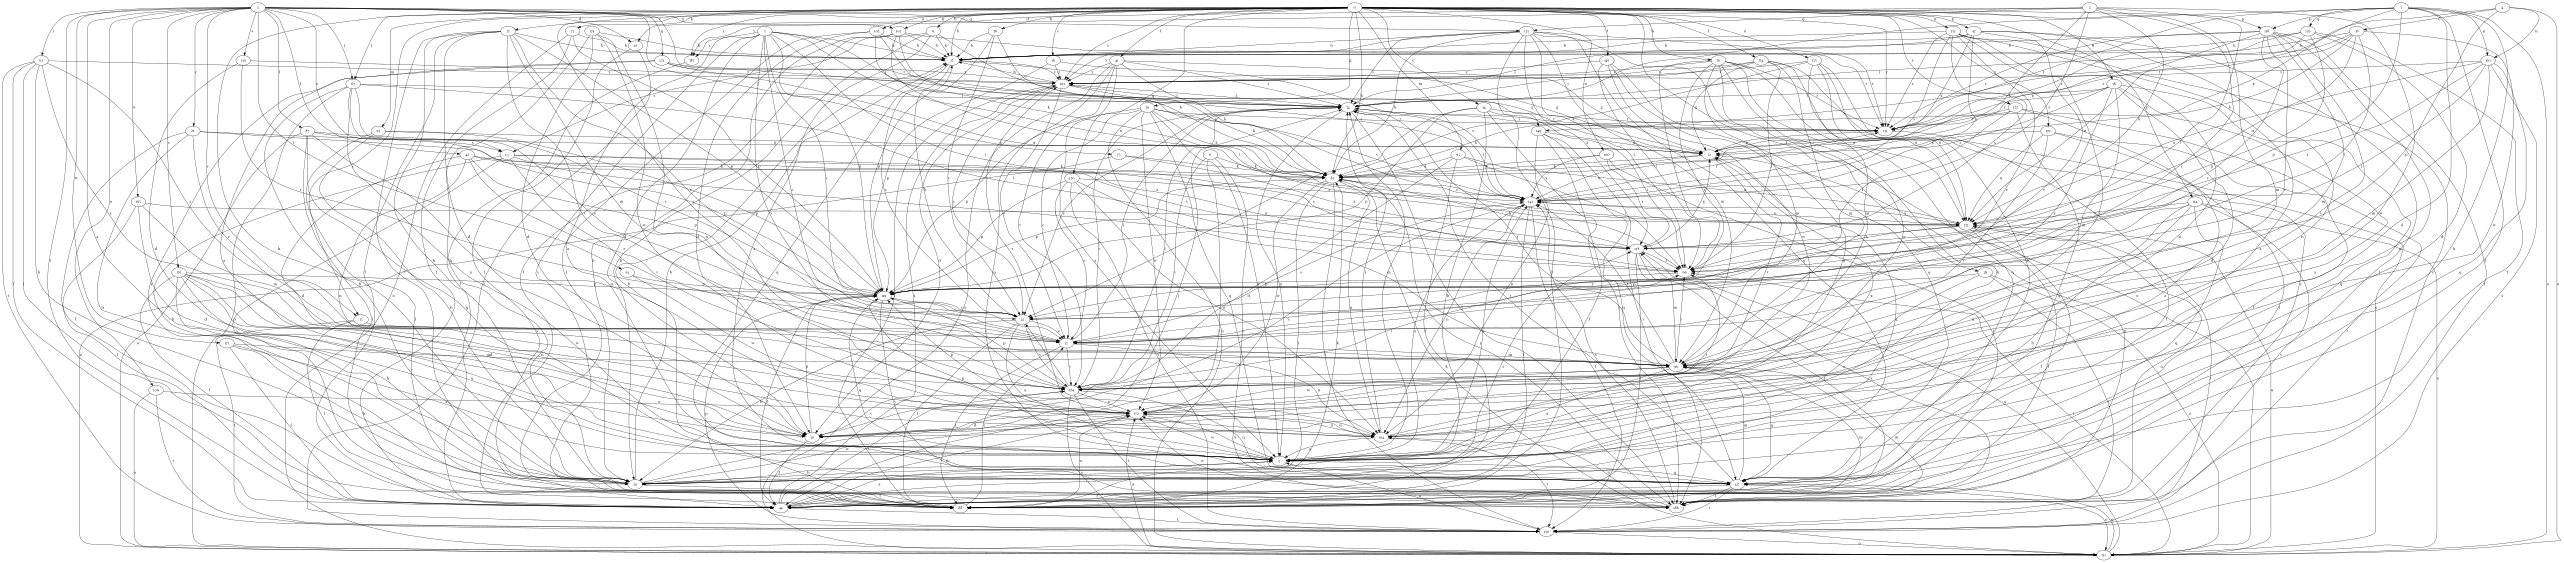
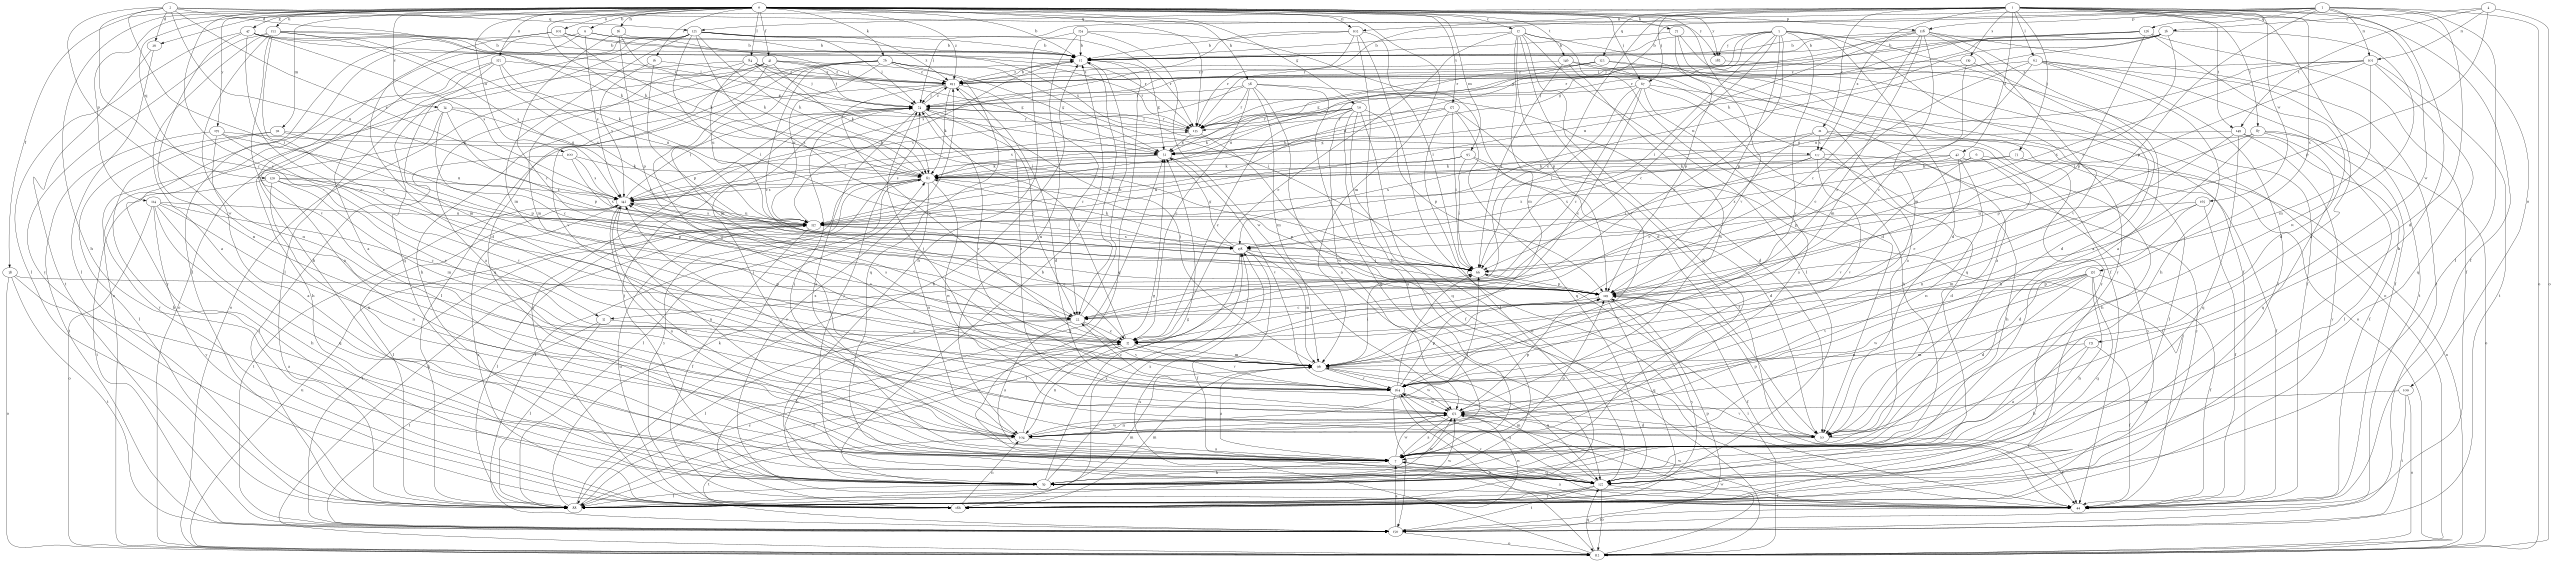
  strict digraph {
    fontname="Playfair Display"
    node [fontname="Playfair Display"]
    edge [fontname="Playfair Display"]
    0
    9
    15
    16
    17
    34
    35
    38
    41
    47
    50
    56
    58
    59
    67
    75
    76
    81
    84
    91
    95
    96
    100
    102
    105
    114
    118
    120
    135
    146
    153
    155
    164
    175
    179
    185
    193
    7
    177
    142
    22
    52
    127
    119
    44
    30
    88
    37
    66
    186
    150
    112
    74
    104
    172
    178
    157
    174
    1
    21
    26
    42
-   61
    62
    73
    87
    109
    123
    125
    139
    149
    165
    171
    176
    2
    3
    103
    126
    4
    36
    5
    6
    0 -> 9 [label=b]
    0 -> 15 [label=b]
    0 -> 16 [label=c]
    0 -> 17 [label=c]
    0 -> 34 [label=e]
    0 -> 35 [label=e]
    0 -> 38 [label=f]
    0 -> 41 [label=f]
    0 -> 47 [label=g]
    0 -> 50 [label=g]
    0 -> 56 [label=h]
    0 -> 58 [label=h]
    0 -> 59 [label=h]
    0 -> 67 [label=j]
    0 -> 75 [label=k]
    0 -> 76 [label=k]
    0 -> 81 [label=k]
    0 -> 84 [label=l]
    0 -> 91 [label=m]
    0 -> 95 [label=m]
    0 -> 96 [label=m]
    0 -> 100 [label=n]
    0 -> 102 [label=n]
    0 -> 105 [label=o]
    0 -> 114 [label=p]
    0 -> 118 [label=p]
    0 -> 120 [label=q]
    0 -> 135 [label=r]
    0 -> 146 [label=t]
    0 -> 153 [label=u]
    0 -> 155 [label=u]
    0 -> 164 [label=v]
    0 -> 175 [label=x]
    0 -> 179 [label=y]
    0 -> 185 [label=y]
    0 -> 193 [label=z]
    9 -> 15 [label=b]
    9 -> 59 [label=h]
    9 -> 7 [label=a]
    9 -> 177 [label=x]
    9 -> 142 [label=s]
    15 -> 193 [label=z]
    15 -> 22 [label=c]
    15 -> 52 [label=g]
    15 -> 127 [label=q]
    16 -> 193 [label=z]
    16 -> 142 [label=s]
    16 -> 119 [label=p]
    17 -> 15 [label=b]
    17 -> 59 [label=h]
    17 -> 96 [label=m]
    17 -> 164 [label=v]
    17 -> 119 [label=p]
    17 -> 44 [label=f]
    17 -> 30 [label=d]
    17 -> 88 [label=l]
    17 -> 37 [label=e]
    34 -> 59 [label=h]
    34 -> 135 [label=r]
    34 -> 22 [label=c]
    34 -> 119 [label=p]
    34 -> 66 [label=i]
    34 -> 186 [label=y]
    35 -> 88 [label=l]
    35 -> 37 [label=e]
    35 -> 150 [label=t]
    38 -> 7 [label=a]
    38 -> 119 [label=p]
    38 -> 150 [label=t]
    38 -> 112 [label=o]
    41 -> 81 [label=k]
    41 -> 164 [label=v]
    41 -> 193 [label=z]
    41 -> 7 [label=a]
    41 -> 52 [label=g]
    41 -> 127 [label=q]
    41 -> 112 [label=o]
    41 -> 74 [label=j]
    47 -> 15 [label=b]
    47 -> 142 [label=s]
    47 -> 52 [label=g]
    47 -> 88 [label=l]
    47 -> 37 [label=e]
    47 -> 74 [label=j]
    47 -> 104 [label=n]
    50 -> 81 [label=k]
    50 -> 135 [label=r]
    50 -> 7 [label=a]
    50 -> 142 [label=s]
    50 -> 127 [label=q]
    50 -> 119 [label=p]
    50 -> 37 [label=e]
    50 -> 112 [label=o]
    50 -> 172 [label=w]
    56 -> 15 [label=b]
    56 -> 81 [label=k]
    56 -> 22 [label=c]
    56 -> 119 [label=p]
    58 -> 96 [label=m]
    58 -> 135 [label=r]
    58 -> 7 [label=a]
    58 -> 142 [label=s]
    58 -> 127 [label=q]
    58 -> 30 [label=d]
    58 -> 37 [label=e]
    58 -> 74 [label=j]
    59 -> 15 [label=b]
    59 -> 52 [label=g]
    59 -> 88 [label=l]
    59 -> 74 [label=j]
    59 -> 172 [label=w]
    59 -> 178 [label=x]
    67 -> 59 [label=h]
    67 -> 7 [label=a]
    67 -> 22 [label=c]
    67 -> 37 [label=e]
    67 -> 66 [label=i]
    67 -> 112 [label=o]
    67 -> 74 [label=j]
    75 -> 15 [label=b]
    75 -> 119 [label=p]
    75 -> 44 [label=f]
    75 -> 112 [label=o]
    76 -> 59 [label=h]
    76 -> 96 [label=m]
    76 -> 135 [label=r]
    76 -> 193 [label=z]
    76 -> 22 [label=c]
    76 -> 127 [label=q]
    76 -> 66 [label=i]
    76 -> 172 [label=w]
    76 -> 157 [label=u]
    81 -> 142 [label=s]
    81 -> 119 [label=p]
    81 -> 88 [label=l]
    81 -> 186 [label=y]
    81 -> 150 [label=t]
    81 -> 104 [label=n]
    81 -> 172 [label=w]
    84 -> 96 [label=m]
    84 -> 193 [label=z]
    84 -> 52 [label=g]
    84 -> 66 [label=i]
    84 -> 112 [label=o]
    84 -> 74 [label=j]
    84 -> 157 [label=u]
    91 -> 59 [label=h]
    91 -> 52 [label=g]
    91 -> 119 [label=p]
    91 -> 88 [label=l]
    95 -> 81 [label=k]
    95 -> 44 [label=f]
    95 -> 30 [label=d]
    95 -> 66 [label=i]
    95 -> 157 [label=u]
    96 -> 164 [label=v]
    96 -> 7 [label=a]
    96 -> 142 [label=s]
    96 -> 127 [label=q]
    96 -> 66 [label=i]
    96 -> 74 [label=j]
    96 -> 172 [label=w]
    100 -> 81 [label=k]
    100 -> 142 [label=s]
    100 -> 88 [label=l]
    100 -> 178 [label=x]
    102 -> 15 [label=b]
    102 -> 59 [label=h]
    102 -> 135 [label=r]
    102 -> 142 [label=s]
    102 -> 44 [label=f]
    102 -> 66 [label=i]
    105 -> 15 [label=b]
    105 -> 81 [label=k]
    105 -> 30 [label=d]
    105 -> 88 [label=l]
    105 -> 74 [label=j]
    114 -> 59 [label=h]
    114 -> 22 [label=c]
    114 -> 127 [label=q]
    114 -> 186 [label=y]
    114 -> 112 [label=o]
    114 -> 104 [label=n]
    114 -> 157 [label=u]
    118 -> 15 [label=b]
    118 -> 96 [label=m]
    118 -> 135 [label=r]
    118 -> 164 [label=v]
    118 -> 7 [label=a]
    118 -> 22 [label=c]
    118 -> 37 [label=e]
    118 -> 150 [label=t]
    118 -> 157 [label=u]
    120 -> 96 [label=m]
    120 -> 142 [label=s]
    120 -> 119 [label=p]
    120 -> 37 [label=e]
    120 -> 150 [label=t]
    120 -> 104 [label=n]
    135 -> 52 [label=g]
    135 -> 44 [label=f]
    135 -> 74 [label=j]
    146 -> 193 [label=z]
    146 -> 7 [label=a]
    146 -> 127 [label=q]
    146 -> 66 [label=i]
    146 -> 172 [label=w]
    153 -> 15 [label=b]
    153 -> 135 [label=r]
    153 -> 164 [label=v]
    153 -> 7 [label=a]
    153 -> 142 [label=s]
    153 -> 37 [label=e]
    153 -> 186 [label=y]
    153 -> 104 [label=n]
    153 -> 178 [label=x]
    155 -> 81 [label=k]
    155 -> 96 [label=m]
    155 -> 193 [label=z]
    155 -> 7 [label=a]
    155 -> 186 [label=y]
    155 -> 157 [label=u]
    164 -> 22 [label=c]
    164 -> 127 [label=q]
    164 -> 119 [label=p]
    164 -> 66 [label=i]
    164 -> 150 [label=t]
    164 -> 112 [label=o]
    164 -> 74 [label=j]
    164 -> 172 [label=w]
    175 -> 81 [label=k]
    175 -> 135 [label=r]
    175 -> 127 [label=q]
    175 -> 44 [label=f]
    175 -> 88 [label=l]
    175 -> 66 [label=i]
    179 -> 164 [label=v]
    179 -> 7 [label=a]
    179 -> 52 [label=g]
    179 -> 150 [label=t]
    179 -> 157 [label=u]
    185 -> 44 [label=f]
    193 -> 15 [label=b]
    193 -> 81 [label=k]
    193 -> 22 [label=c]
    193 -> 30 [label=d]
    193 -> 88 [label=l]
    193 -> 37 [label=e]
    193 -> 74 [label=j]
    7 -> 59 [label=h]
    7 -> 142 [label=s]
    7 -> 127 [label=q]
    7 -> 119 [label=p]
    7 -> 74 [label=j]
    7 -> 172 [label=w]
    177 -> 59 [label=h]
    177 -> 81 [label=k]
    177 -> 164 [label=v]
    177 -> 66 [label=i]
    177 -> 186 [label=y]
    177 -> 178 [label=x]
    142 -> 135 [label=r]
    142 -> 7 [label=a]
    142 -> 88 [label=l]
    142 -> 150 [label=t]
    142 -> 74 [label=j]
    142 -> 104 [label=n]
    142 -> 157 [label=u]
    22 -> 15 [label=b]
    22 -> 59 [label=h]
    22 -> 164 [label=v]
    22 -> 7 [label=a]
    22 -> 88 [label=l]
    22 -> 37 [label=e]
    52 -> 81 [label=k]
    52 -> 164 [label=v]
    52 -> 142 [label=s]
    127 -> 96 [label=m]
    127 -> 44 [label=f]
    127 -> 186 [label=y]
    127 -> 150 [label=t]
    127 -> 112 [label=o]
    127 -> 74 [label=j]
    119 -> 22 [label=c]
    119 -> 127 [label=q]
    119 -> 44 [label=f]
    119 -> 186 [label=y]
    44 -> 164 [label=v]
    44 -> 193 [label=z]
    44 -> 7 [label=a]
    44 -> 150 [label=t]
    44 -> 172 [label=w]
    30 -> 164 [label=v]
    30 -> 142 [label=s]
    30 -> 119 [label=p]
    30 -> 44 [label=f]
    88 -> 15 [label=b]
    88 -> 81 [label=k]
    88 -> 96 [label=m]
    88 -> 37 [label=e]
    88 -> 172 [label=w]
    37 -> 96 [label=m]
    37 -> 164 [label=v]
    37 -> 142 [label=s]
    37 -> 88 [label=l]
    37 -> 74 [label=j]
    37 -> 104 [label=n]
    66 -> 119 [label=p]
    186 -> 96 [label=m]
    186 -> 142 [label=s]
    186 -> 52 [label=g]
    186 -> 104 [label=n]
    186 -> 172 [label=w]
    186 -> 178 [label=x]
    186 -> 157 [label=u]
    150 -> 7 [label=a]
    150 -> 119 [label=p]
    150 -> 112 [label=o]
    112 -> 81 [label=k]
    112 -> 127 [label=q]
    112 -> 66 [label=i]
    112 -> 172 [label=w]
    112 -> 178 [label=x]
    112 -> 157 [label=u]
    74 -> 135 [label=r]
    74 -> 164 [label=v]
    74 -> 193 [label=z]
    74 -> 7 [label=a]
    74 -> 22 [label=c]
    74 -> 186 [label=y]
    104 -> 7 [label=a]
    104 -> 52 [label=g]
    104 -> 66 [label=i]
    104 -> 150 [label=t]
    104 -> 74 [label=j]
    104 -> 172 [label=w]
    172 -> 193 [label=z]
    172 -> 7 [label=a]
    172 -> 119 [label=p]
    172 -> 30 [label=d]
    172 -> 104 [label=n]
    178 -> 81 [label=k]
    178 -> 96 [label=m]
    178 -> 52 [label=g]
    178 -> 44 [label=f]
    178 -> 88 [label=l]
    178 -> 66 [label=i]
+   157 -> 15 [label=b]
    157 -> 142 [label=s]
    157 -> 44 [label=f]
    157 -> 88 [label=l]
    157 -> 37 [label=e]
    157 -> 150 [label=t]
    157 -> 178 [label=x]
    174 -> 15 [label=b]
    174 -> 59 [label=h]
    174 -> 30 [label=d]
    174 -> 104 [label=n]
    174 -> 172 [label=w]
    1 -> 35 [label=e]
    1 -> 67 [label=j]
    1 -> 102 [label=n]
    1 -> 7 [label=a]
    1 -> 177 [label=x]
    1 -> 44 [label=f]
    1 -> 21 [label=c]
    1 -> 26 [label=d]
    1 -> 42 [label=f]
-   1 -> 61 [label=i]
    1 -> 62 [label=i]
    1 -> 73 [label=j]
    1 -> 87 [label=l]
    1 -> 109 [label=o]
    1 -> 123 [label=q]
    1 -> 125 [label=q]
    1 -> 139 [label=s]
    1 -> 149 [label=t]
    1 -> 165 [label=w]
    1 -> 171 [label=w]
    1 -> 176 [label=x]
    21 -> 59 [label=h]
    21 -> 177 [label=x]
    21 -> 88 [label=l]
    21 -> 37 [label=e]
    21 -> 178 [label=x]
    26 -> 88 [label=l]
    26 -> 150 [label=t]
    42 -> 81 [label=k]
    42 -> 119 [label=p]
    42 -> 30 [label=d]
    42 -> 37 [label=e]
    42 -> 104 [label=n]
    42 -> 178 [label=x]
-   61 -> 119 [label=p]
-   61 -> 172 [label=w]
    62 -> 59 [label=h]
-   62 -> 96 [label=y]
+   62 -> 96 [label=m]
    62 -> 193 [label=z]
    62 -> 44 [label=f]
    62 -> 88 [label=l]
    62 -> 37 [label=e]
    62 -> 150 [label=t]
    73 -> 81 [label=k]
    73 -> 112 [label=o]
    73 -> 178 [label=x]
    87 -> 52 [label=g]
    87 -> 127 [label=q]
    87 -> 119 [label=p]
    87 -> 88 [label=l]
    87 -> 112 [label=o]
    87 -> 104 [label=n]
    109 -> 150 [label=t]
    109 -> 112 [label=o]
    109 -> 172 [label=w]
    123 -> 193 [label=z]
    123 -> 7 [label=a]
    123 -> 52 [label=g]
    123 -> 186 [label=y]
    123 -> 157 [label=u]
    125 -> 15 [label=b]
    125 -> 81 [label=k]
    125 -> 96 [label=m]
    125 -> 135 [label=r]
    125 -> 193 [label=z]
    125 -> 127 [label=q]
    125 -> 88 [label=l]
    125 -> 66 [label=i]
    125 -> 112 [label=o]
    125 -> 74 [label=j]
    125 -> 178 [label=x]
    139 -> 193 [label=z]
    139 -> 22 [label=c]
    139 -> 30 [label=d]
    149 -> 52 [label=g]
    149 -> 127 [label=q]
    149 -> 44 [label=f]
    149 -> 186 [label=y]
    149 -> 104 [label=n]
    165 -> 96 [label=m]
    165 -> 44 [label=f]
    165 -> 30 [label=d]
    165 -> 157 [label=u]
    171 -> 59 [label=h]
    171 -> 96 [label=m]
    171 -> 7 [label=a]
    171 -> 44 [label=f]
    176 -> 59 [label=h]
    176 -> 164 [label=v]
    176 -> 127 [label=q]
    176 -> 119 [label=p]
    176 -> 44 [label=f]
    176 -> 30 [label=d]
    176 -> 104 [label=n]
    176 -> 172 [label=w]
    2 -> 81 [label=k]
    2 -> 185 [label=y]
    2 -> 142 [label=s]
    2 -> 22 [label=c]
    2 -> 66 [label=i]
    2 -> 172 [label=w]
    2 -> 157 [label=u]
    2 -> 26 [label=d]
    2 -> 125 [label=q]
    3 -> 59 [label=h]
    3 -> 118 [label=p]
    3 -> 135 [label=r]
    3 -> 52 [label=g]
    3 -> 119 [label=p]
    3 -> 30 [label=d]
    3 -> 88 [label=l]
    3 -> 112 [label=o]
    3 -> 74 [label=j]
    3 -> 103 [label=n]
    3 -> 126 [label=q]
    103 -> 96 [label=m]
    103 -> 193 [label=z]
    103 -> 127 [label=q]
    103 -> 66 [label=i]
    103 -> 150 [label=t]
    103 -> 178 [label=x]
    103 -> 157 [label=u]
    126 -> 15 [label=b]
    126 -> 135 [label=r]
    126 -> 52 [label=g]
    126 -> 119 [label=p]
    126 -> 44 [label=f]
    126 -> 30 [label=d]
    4 -> 119 [label=p]
    4 -> 112 [label=o]
    4 -> 149 [label=t]
    4 -> 103 [label=n]
    4 -> 36 [label=e]
    36 -> 15 [label=b]
    36 -> 81 [label=k]
    36 -> 135 [label=r]
    36 -> 66 [label=i]
    36 -> 74 [label=j]
    36 -> 172 [label=w]
    36 -> 157 [label=u]
    5 -> 15 [label=b]
    5 -> 164 [label=v]
    5 -> 185 [label=y]
    5 -> 7 [label=a]
    5 -> 22 [label=c]
    5 -> 119 [label=p]
    5 -> 30 [label=d]
    5 -> 37 [label=e]
    5 -> 66 [label=i]
    5 -> 186 [label=y]
    5 -> 74 [label=j]
    5 -> 157 [label=u]
    6 -> 81 [label=k]
    6 -> 164 [label=v]
    6 -> 44 [label=f]
    6 -> 186 [label=y]
  }
